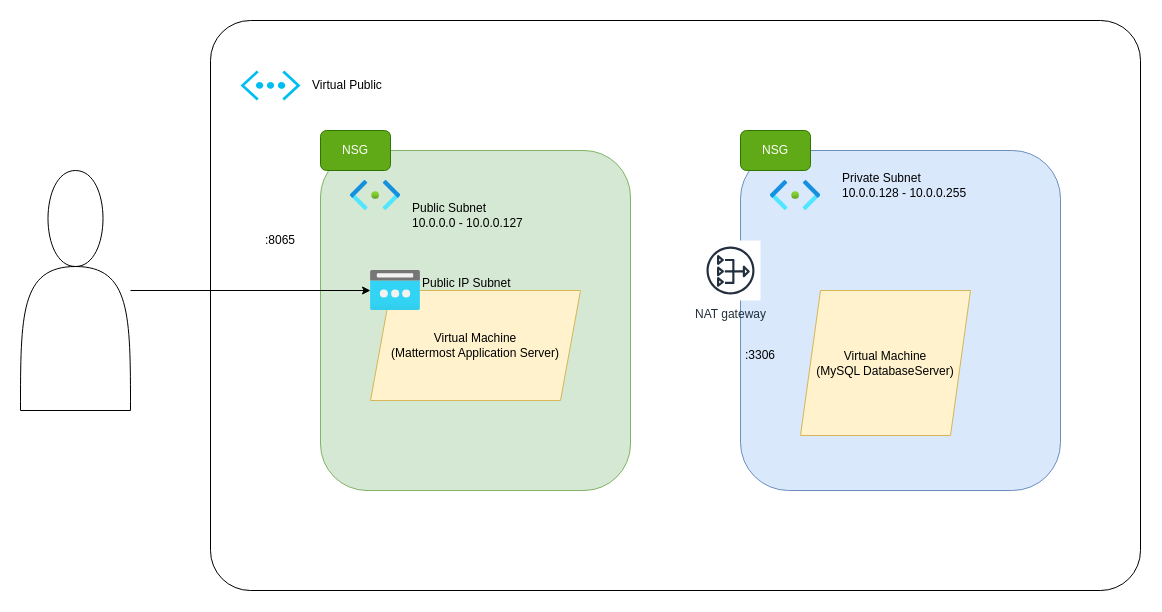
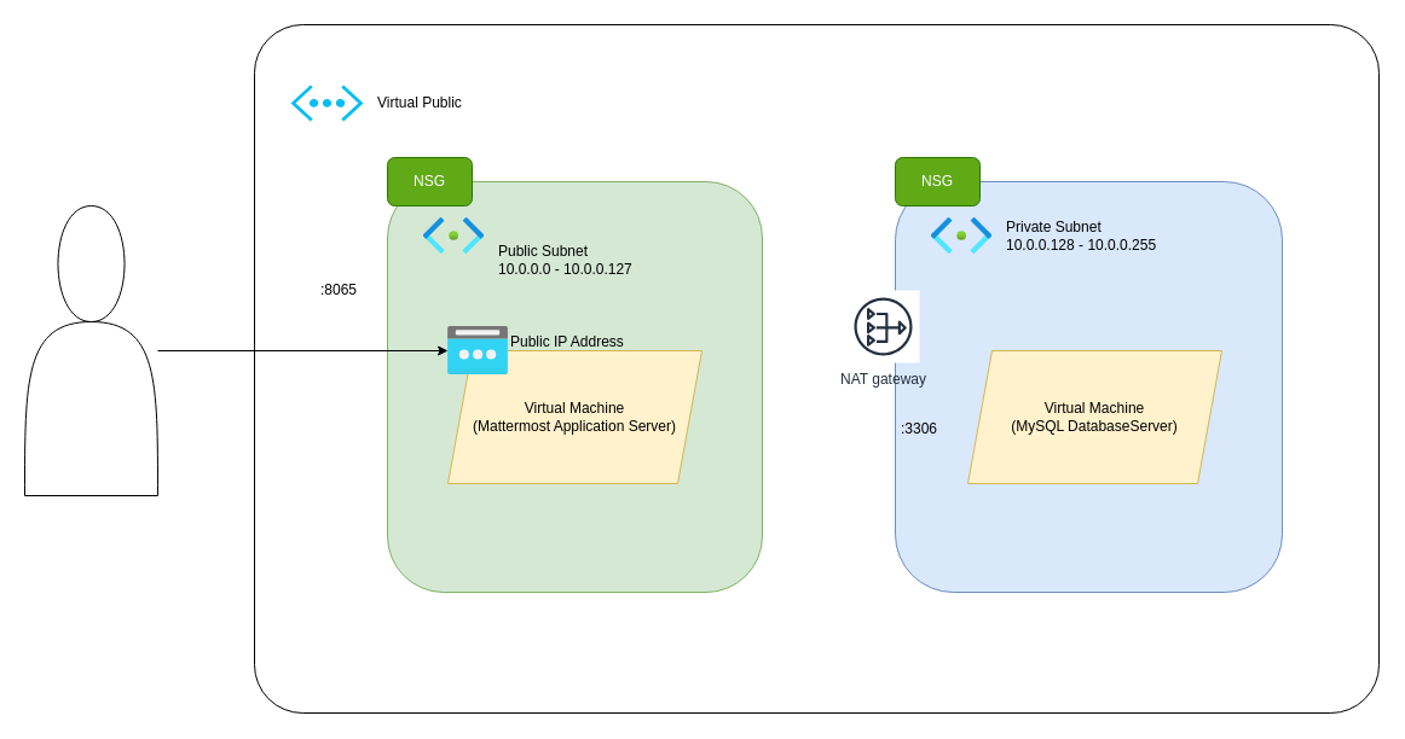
  <mxCell id="0" />
  <mxCell id="1" parent="0" />
  <mxCell id="2" value="" style="rounded=1;whiteSpace=wrap;html=1;arcSize=7;" vertex="1" parent="1"><mxGeometry x="210" y="20" width="930" height="570" as="geometry" /></mxCell>
  <mxCell id="3" value="" style="rounded=1;whiteSpace=wrap;html=1;fillColor=#d5e8d4;strokeColor=#82b366;" vertex="1" parent="1"><mxGeometry x="320" y="150" width="310" height="340" as="geometry" /></mxCell>
  <mxCell id="4" value="" style="rounded=1;whiteSpace=wrap;html=1;fillColor=#dae8fc;strokeColor=#6c8ebf;" vertex="1" parent="1"><mxGeometry x="740" y="150" width="320" height="340" as="geometry" /></mxCell>
  <mxCell id="5" value="" style="image;aspect=fixed;html=1;points=[];align=center;fontSize=12;image=img/lib/azure2/networking/Subnet.svg;" vertex="1" parent="1"><mxGeometry x="350" y="180" width="50.1" height="30" as="geometry" /></mxCell>
  <mxCell id="6" value="" style="image;aspect=fixed;html=1;points=[];align=center;fontSize=12;image=img/lib/azure2/networking/Subnet.svg;" vertex="1" parent="1"><mxGeometry x="770" y="180" width="50.1" height="30" as="geometry" /></mxCell>
  <mxCell id="7" value="" style="verticalLabelPosition=bottom;html=1;verticalAlign=top;align=center;strokeColor=none;fillColor=#00BEF2;shape=mxgraph.azure.virtual_network;pointerEvents=1;" vertex="1" parent="1"><mxGeometry x="240" y="70" width="60" height="30" as="geometry" /></mxCell>
  <mxCell id="8" value="&lt;div&gt;Virtual Machine&lt;/div&gt;&lt;div&gt;(Mattermost Application Server)&lt;/div&gt;" style="shape=parallelogram;perimeter=parallelogramPerimeter;whiteSpace=wrap;html=1;fixedSize=1;fillColor=#fff2cc;strokeColor=#d6b656;" vertex="1" parent="1"><mxGeometry x="370" y="290" width="210" height="110" as="geometry" /></mxCell>
- <mxCell id="9" value="&lt;div&gt;Virtual Machine&lt;/div&gt;&lt;div&gt;(MySQL DatabaseServer)&lt;/div&gt;" style="shape=parallelogram;perimeter=parallelogramPerimeter;whiteSpace=wrap;html=1;fixedSize=1;fillColor=#fff2cc;strokeColor=#d6b656;" vertex="1" parent="1"><mxGeometry x="800" y="290" width="170" height="145" as="geometry" /></mxCell>
+ <mxCell id="9" value="&lt;div&gt;Virtual Machine&lt;/div&gt;&lt;div&gt;(MySQL DatabaseServer)&lt;/div&gt;" style="shape=parallelogram;perimeter=parallelogramPerimeter;whiteSpace=wrap;html=1;fixedSize=1;fillColor=#fff2cc;strokeColor=#d6b656;" vertex="1" parent="1"><mxGeometry x="800" y="290" width="210" height="110" as="geometry" /></mxCell>
  <mxCell id="10" value="NSG" style="rounded=1;whiteSpace=wrap;html=1;fillColor=#60a917;fontColor=#ffffff;strokeColor=#2D7600;" vertex="1" parent="1"><mxGeometry x="320" y="130" width="70" height="40" as="geometry" /></mxCell>
  <mxCell id="11" value="NSG" style="rounded=1;whiteSpace=wrap;html=1;fillColor=#60a917;fontColor=#ffffff;strokeColor=#2D7600;" vertex="1" parent="1"><mxGeometry x="740" y="130" width="70" height="40" as="geometry" /></mxCell>
- <mxCell id="12" value="&lt;div align=&quot;left&quot;&gt;Private Subnet&lt;/div&gt;&lt;div align=&quot;left&quot;&gt;10.0.0.128 - 10.0.0.255&lt;/div&gt;" style="text;html=1;align=left;verticalAlign=middle;whiteSpace=wrap;rounded=0;" vertex="1" parent="1"><mxGeometry x="840" y="170" width="210" height="30" as="geometry" /></mxCell>
+ <mxCell id="12" value="&lt;div align=&quot;left&quot;&gt;Private Subnet&lt;/div&gt;&lt;div align=&quot;left&quot;&gt;10.0.0.128 - 10.0.0.255&lt;/div&gt;" style="text;html=1;align=left;verticalAlign=middle;whiteSpace=wrap;rounded=0;" vertex="1" parent="1"><mxGeometry x="830" y="180" width="210" height="30" as="geometry" /></mxCell>
  <mxCell id="13" value="&lt;div align=&quot;left&quot;&gt;Public Subnet&lt;/div&gt;&lt;div align=&quot;left&quot;&gt;10.0.0.0 - 10.0.0.127&lt;/div&gt;" style="text;html=1;align=left;verticalAlign=middle;whiteSpace=wrap;rounded=0;" vertex="1" parent="1"><mxGeometry x="410" y="200" width="210" height="30" as="geometry" /></mxCell>
  <mxCell id="14" value="NAT gateway" style="sketch=0;outlineConnect=0;fontColor=#232F3E;gradientColor=none;strokeColor=#232F3E;fillColor=#ffffff;dashed=0;verticalLabelPosition=bottom;verticalAlign=top;align=center;html=1;fontSize=12;fontStyle=0;aspect=fixed;shape=mxgraph.aws4.resourceIcon;resIcon=mxgraph.aws4.nat_gateway;" vertex="1" parent="1"><mxGeometry x="700" y="240" width="60" height="60" as="geometry" /></mxCell>
  <mxCell id="15" value="" style="image;aspect=fixed;html=1;points=[];align=center;fontSize=12;image=img/lib/azure2/networking/Public_IP_Addresses.svg;" vertex="1" parent="1"><mxGeometry x="370" y="270" width="50" height="40" as="geometry" /></mxCell>
- <mxCell id="16" value="&lt;div align=&quot;left&quot;&gt;Public IP Subnet&lt;/div&gt;&lt;div align=&quot;left&quot;&gt;&lt;br&gt;&lt;/div&gt;" style="text;html=1;align=left;verticalAlign=middle;whiteSpace=wrap;rounded=0;" vertex="1" parent="1"><mxGeometry x="420" y="275" width="210" height="30" as="geometry" /></mxCell>
+ <mxCell id="16" value="&lt;div align=&quot;left&quot;&gt;Public IP Address&lt;/div&gt;&lt;div align=&quot;left&quot;&gt;&lt;br&gt;&lt;/div&gt;" style="text;html=1;align=left;verticalAlign=middle;whiteSpace=wrap;rounded=0;" vertex="1" parent="1"><mxGeometry x="420" y="275" width="210" height="30" as="geometry" /></mxCell>
  <mxCell id="17" style="edgeStyle=orthogonalEdgeStyle;rounded=0;orthogonalLoop=1;jettySize=auto;html=1;" edge="1" parent="1" source="18" target="15"><mxGeometry relative="1" as="geometry" /></mxCell>
  <mxCell id="18" value="" style="shape=actor;whiteSpace=wrap;html=1;" vertex="1" parent="1"><mxGeometry x="20" y="170" width="110" height="240" as="geometry" /></mxCell>
  <mxCell id="19" value="Virtual Public" style="text;html=1;align=left;verticalAlign=middle;whiteSpace=wrap;rounded=0;" vertex="1" parent="1"><mxGeometry x="310" y="70" width="210" height="30" as="geometry" /></mxCell>
  <mxCell id="20" value=":8065" style="text;html=1;align=center;verticalAlign=middle;whiteSpace=wrap;rounded=0;" vertex="1" parent="1"><mxGeometry x="250" y="225" width="60" height="30" as="geometry" /></mxCell>
  <mxCell id="21" value=":3306" style="text;html=1;align=center;verticalAlign=middle;whiteSpace=wrap;rounded=0;" vertex="1" parent="1"><mxGeometry x="730" y="340" width="60" height="30" as="geometry" /></mxCell>
